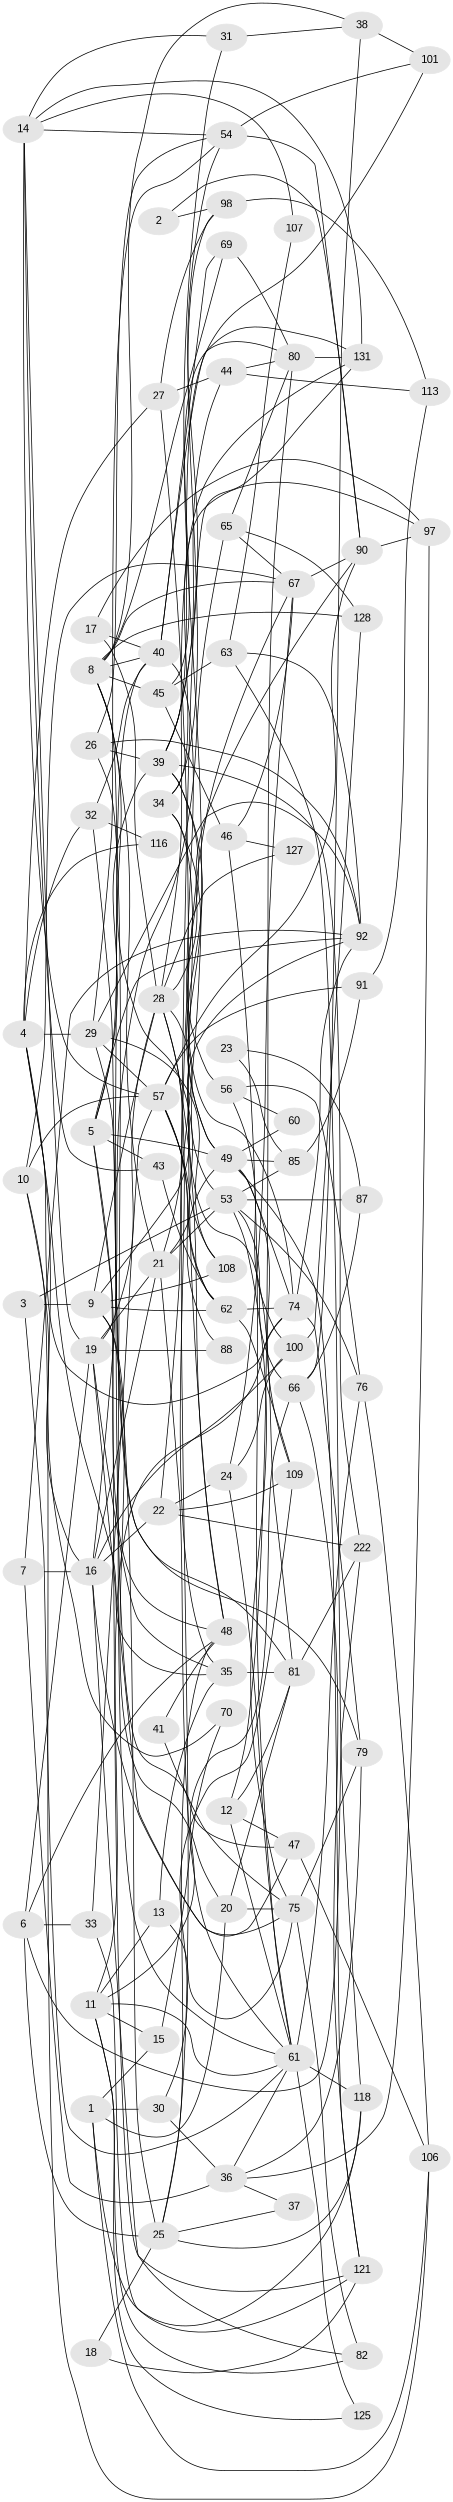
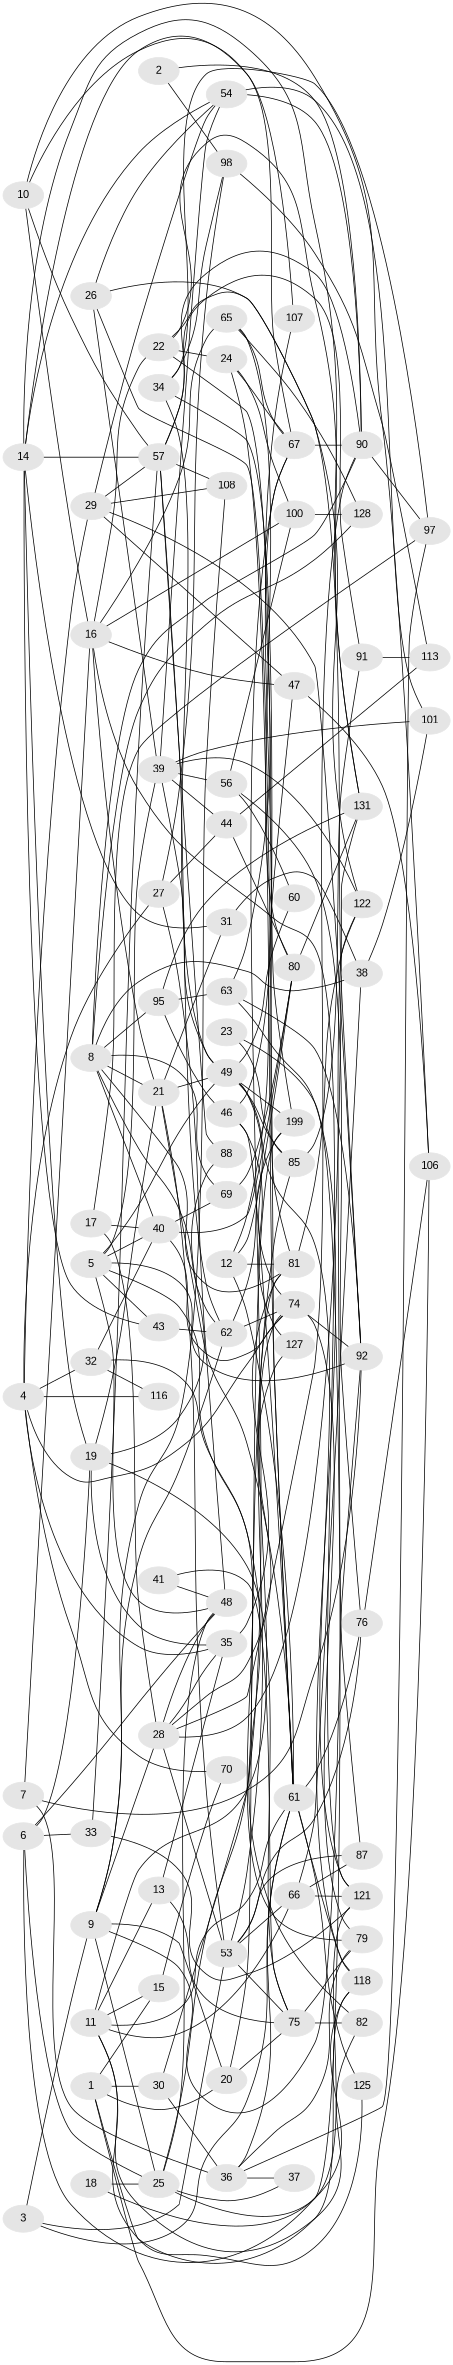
  graph {
    fontname="Liberation Sans"
    rankdir=LR
    node [color=gray90 fontname="Liberation Sans" style=filled]
    edge [fontname="Liberation Sans"]
    1 [super="+64"]
    15 [super="+104"]
    20
    30
    106 [super="+120"]
    118
    70
    81 [super="+93"]
    75 [super="+114"]
    36 [super="+73"]
-   109
+   109 [label=199]
    90 [super="+96"]
    97
    2
    98
    113
    9 [super="+89"]
    92 [super="+112"]
    25 [super="+123"]
    62 [super="+95"]
    28 [super="+58"]
    108
    3
    53 [super="+117"]
    61 [super="+77"]
    66
    85
    87
    76 [super="+83"]
    125
    4 [super="+51"]
    27
    29 [super="+130"]
    32 [super="+50"]
    35 [super="+38"]
    74
    116
    48
    44
    57 [super="+103"]
    47
    54
    40 [super="+119"]
    79
    5 [super="+59"]
    39 [super="+52"]
    43
    49 [super="+86"]
    82
-   122 [super="+132" label=222]
+   122 [super="+132"]
    56
    101
    69
    80 [super="+115"]
    121
    60
    6 [super="+78"]
    19 [super="+102"]
    33
    21
    88
    67 [super="+99"]
    37
    16 [super="+110"]
    22 [super="+124"]
    65
    100 [super="+105"]
    7
    8 [super="+126"]
-   45 [super="+55"]
+   45 [super="+55" label=95]
    n71 [label=38 super="+129"]
    128
    31 [super="+111"]
    131
    46
    63
    127
    10
    91
    11 [super="+42"]
    13
    12 [super="+72"]
    14 [super="+84"]
    107
    24
    17
    18
    23
    26
    34 [super="+94"]
    41
    1 -- 15 [weight=2]
    1 -- 20
    1 -- 30 [weight=2]
    1 -- 106
    1 -- 118
    15 -- 70
    20 -- 81 [weight=2]
    20 -- 75
    30 -- 36
    30 -- 109
    81 -- 122
    75 -- 79
    75 -- 82
    36 -- 97
    36 -- 61
    36 -- 79
    36 -- 37
    90 -- 97
    2 -- 90
    2 -- 98
    98 -- 113
    9 -- 20
    9 -- 92
    9 -- 25
    9 -- 62
    9 -- 28
    9 -- 108
    25 -- 118
    25 -- 48
    25 -- 67
    25 -- 37
    62 -- 109
    62 -- 74
    28 -- 90
    28 -- 53
    28 -- 35
    28 -- 48
    28 -- 131
    28 -- 127
    3 -- 9
    3 -- 53
    3 -- 61
    53 -- 75
    53 -- 66
    53 -- 85
    53 -- 87
    53 -- 76
    61 -- 118
    61 -- 76
    61 -- 125
    66 -- 87
    66 -- 121
    66 -- n71
    85 -- 91
    76 -- 106
    4 -- 70
    4 -- 27
    4 -- 29
    4 -- 32
    4 -- 35
    4 -- 74
    4 -- 116
    27 -- 98
    27 -- 48
    27 -- 44
    29 -- 92
    29 -- 108
    29 -- 57
    29 -- 47
    29 -- 54
    32 -- 116
    32 -- 40
    32 -- 79
    35 -- 81
    74 -- 92
    74 -- 79
    44 -- 113
    44 -- 80
    57 -- 90
    57 -- 62
    57 -- 108
    57 -- 88
    57 -- 91
    47 -- 106
    54 -- 90
    54 -- 101
    40 -- 74
    40 -- 69
    40 -- 80
    5 -- 92 [weight=2]
    5 -- 48
    5 -- 40
    5 -- 39
    5 -- 43
    5 -- 49
    5 -- 82
    39 -- 44
    39 -- 54
    39 -- 49
    39 -- 122
    39 -- 56
    39 -- 101
    43 -- 62 [weight=2]
    49 -- 109
    49 -- 85
    49 -- 74
    49 -- 121
    49 -- 60
    56 -- 76
    56 -- 60
    56 -- 100
    69 -- 80
    80 -- 131
    6 -- 25
    6 -- 48
    6 -- 122
    6 -- 19
    6 -- 33
    19 -- 75
-   19 -- 28
    19 -- 35
    19 -- 21
    19 -- 88
    33 -- 57
    33 -- 121
    21 -- 53
    21 -- 61
    21 -- 49
    21 -- 31
    67 -- 90
    16 -- 47
    16 -- 121
    16 -- 21
    16 -- 22
    16 -- 65
    16 -- 100
    22 -- 109
    22 -- 122
    22 -- 131
    22 -- 24
    65 -- 80
    65 -- 67
    65 -- 128
    100 -- 128
    7 -- 36
    7 -- 92
    7 -- 16
    8 -- 81
    8 -- 62
    8 -- 40
    8 -- 69
    8 -- 21
-   8 -- 67
+   8 -- 90
    8 -- 45
    8 -- n71
    8 -- 128
    45 -- 131
    45 -- 46
    45 -- 63
    n71 -- 101
    31 -- n71
    46 -- 61
    46 -- 67
    46 -- 127
    63 -- 118
    63 -- 92
    63 -- 107
    10 -- 106
    10 -- 57
    10 -- 67
    10 -- 16
    91 -- 113
    11 -- 15
    11 -- 61
    11 -- 66
    11 -- 125
    11 -- 74
    11 -- 82
    11 -- 13
    13 -- 75
    13 -- 35
    12 -- 81
    12 -- 61
    12 -- 47 [weight=2]
    12 -- 80
    14 -- 57
    14 -- 54
    14 -- 43
    14 -- 19
    14 -- 31
    14 -- 131
    14 -- 107
    24 -- 61
    24 -- 67
    24 -- 100
    17 -- 97
    17 -- 28
    17 -- 40
    18 -- 25
    18 -- 121
    23 -- 85
    23 -- 87
    26 -- 92
    26 -- 61
    26 -- 54
    26 -- 39
    34 -- 81
    34 -- 97
    34 -- 98
    34 -- 49 [weight=2]
    41 -- 75
    41 -- 48
  }
